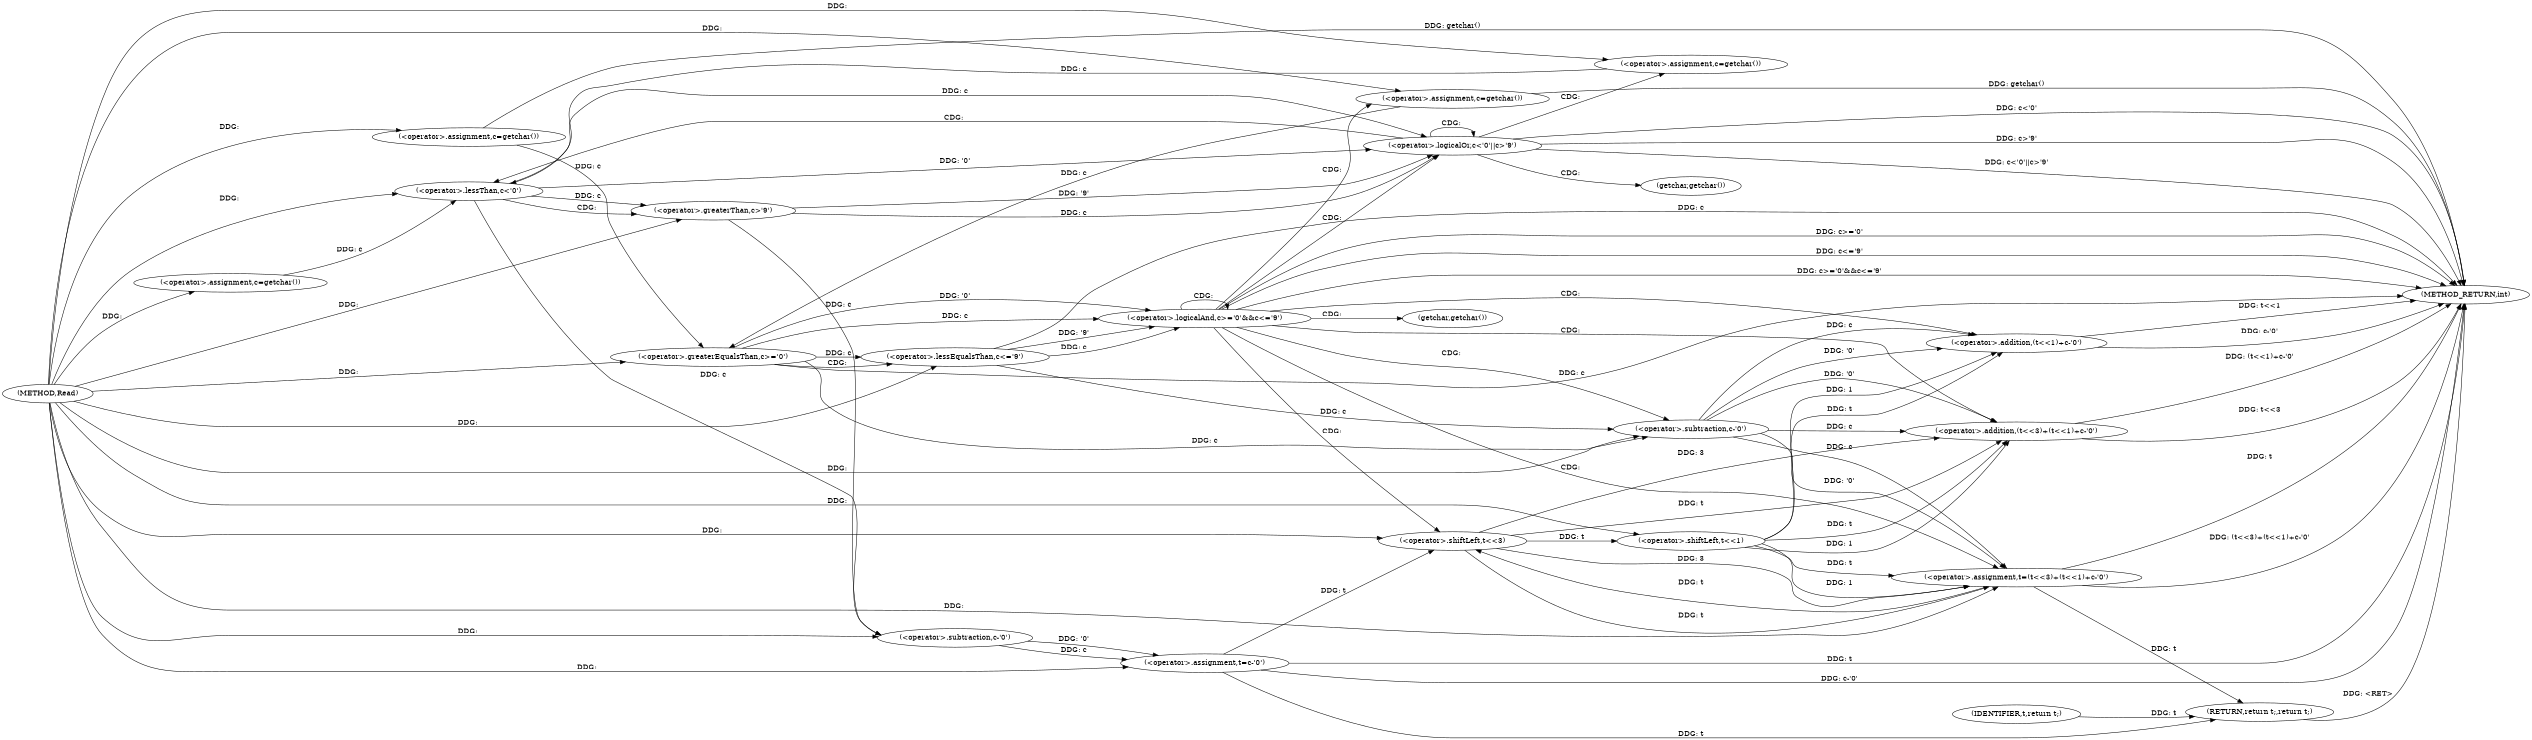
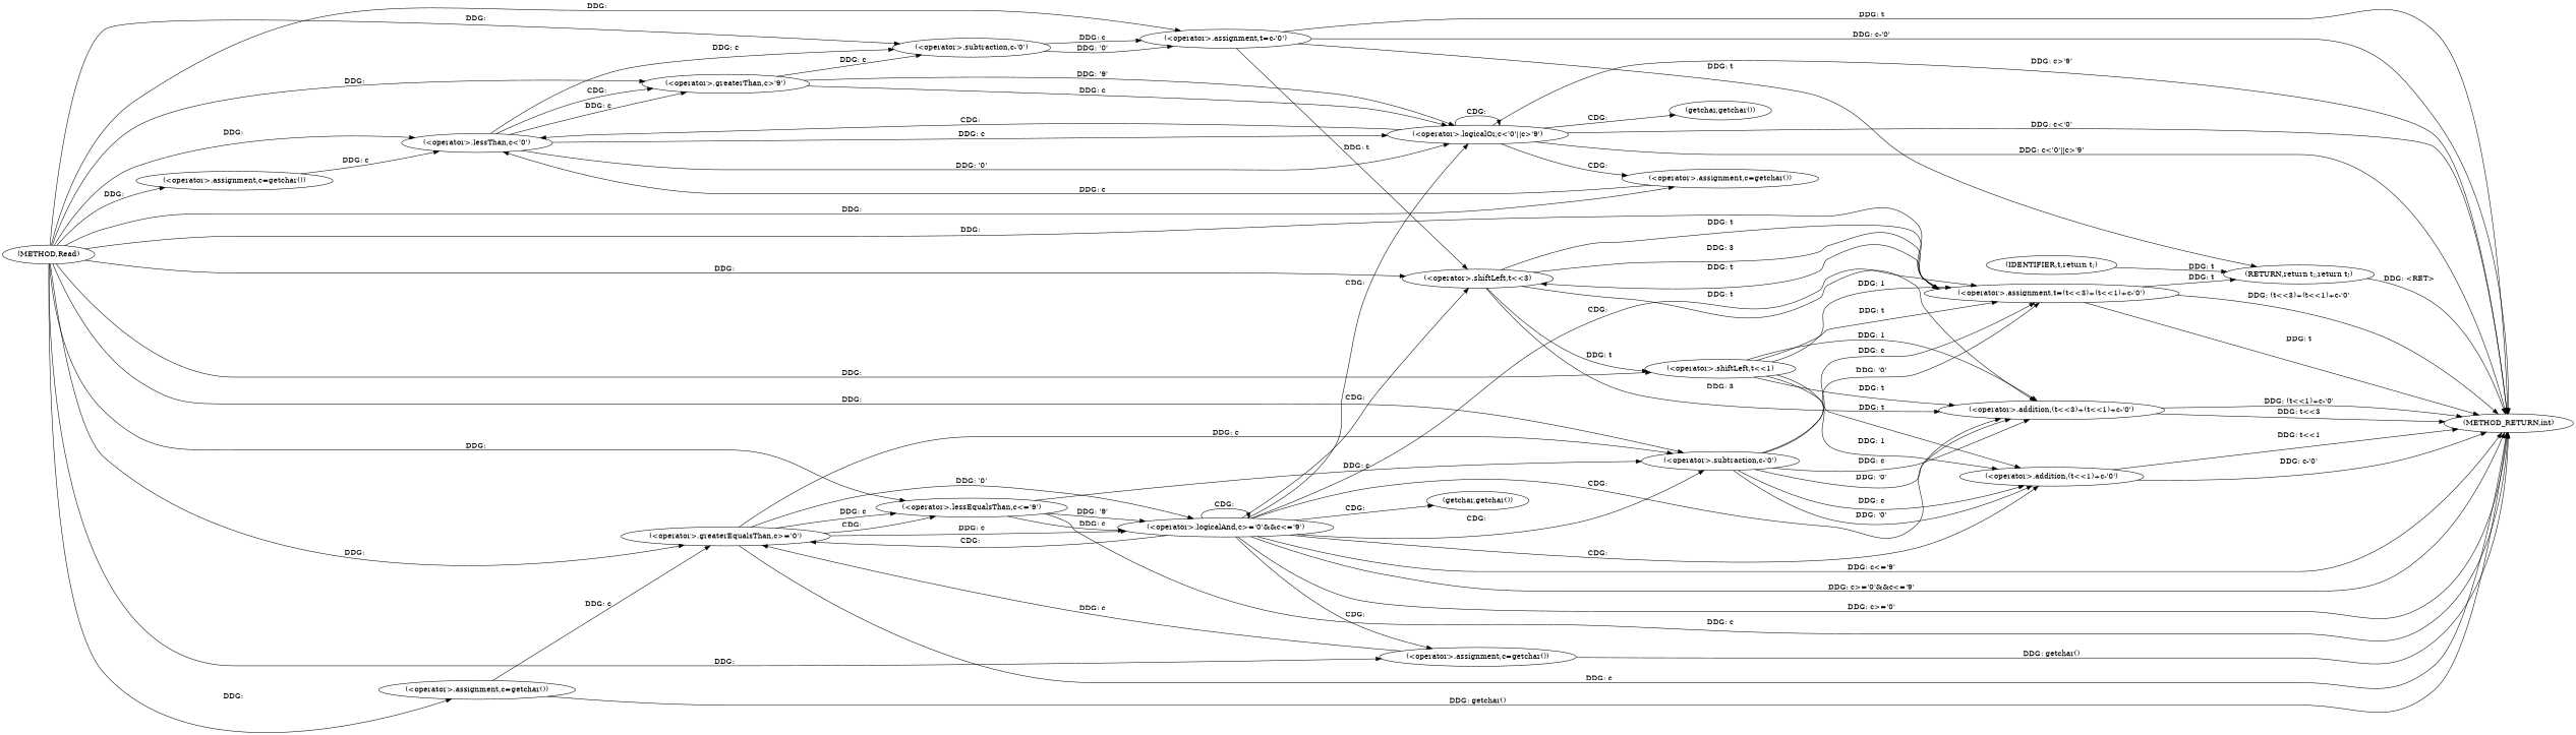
  digraph {
    rankdir=LR
    n1 [label="(METHOD,Read)"]
    n2 [label="(<operator>.assignment,c=getchar())"]
    n3 [label="(<operator>.assignment,t=c-'0')"]
    n4 [label="(<operator>.assignment,c=getchar())"]
    n5 [label="(<operator>.assignment,c=getchar())"]
    n6 [label="(<operator>.subtraction,c-'0')"]
    n7 [label="(<operator>.assignment,t=(t<<3)+(t<<1)+c-'0')"]
    n8 [label="(<operator>.assignment,c=getchar())"]
    n9 [label="(<operator>.lessThan,c<'0')"]
    n10 [label="(<operator>.greaterThan,c>'9')"]
    n11 [label="(<operator>.greaterEqualsThan,c>='0')"]
    n12 [label="(<operator>.lessEqualsThan,c<='9')"]
    n13 [label="(<operator>.shiftLeft,t<<3)"]
    n14 [label="(<operator>.shiftLeft,t<<1)"]
    n15 [label="(<operator>.subtraction,c-'0')"]
    n16 [label="(METHOD_RETURN,int)"]
    n17 [label="(RETURN,return t;,return t;)"]
    n18 [label="(IDENTIFIER,t,return t;)"]
    n19 [label="(<operator>.logicalOr,c<'0'||c>'9')"]
    n20 [label="(<operator>.logicalAnd,c>='0'&&c<='9')"]
    n21 [label="(<operator>.addition,(t<<3)+(t<<1)+c-'0')"]
    n22 [label="(<operator>.addition,(t<<1)+c-'0')"]
    n23 [label="(getchar,getchar())"]
    n24 [label="(getchar,getchar())"]
    n1 -> n2 [label="DDG: "]
    n1 -> n3 [label="DDG: "]
    n1 -> n4 [label="DDG: "]
    n1 -> n5 [label="DDG: "]
    n1 -> n6 [label="DDG: "]
    n1 -> n7 [label="DDG: "]
    n1 -> n8 [label="DDG: "]
    n1 -> n9 [label="DDG: "]
    n1 -> n10 [label="DDG: "]
    n1 -> n11 [label="DDG: "]
    n1 -> n12 [label="DDG: "]
    n1 -> n13 [label="DDG: "]
    n1 -> n14 [label="DDG: "]
    n1 -> n15 [label="DDG: "]
    n2 -> n9 [label="DDG: c"]
    n3 -> n13 [label="DDG: t"]
    n3 -> n16 [label="DDG: t"]
    n3 -> n16 [label="DDG: c-'0'"]
    n3 -> n17 [label="DDG: t"]
    n4 -> n11 [label="DDG: c"]
    n4 -> n16 [label="DDG: getchar()"]
    n5 -> n9 [label="DDG: c"]
    n6 -> n3 [label="DDG: c"]
    n6 -> n3 [label="DDG: '0'"]
    n7 -> n13 [label="DDG: t"]
    n7 -> n16 [label="DDG: t"]
    n7 -> n16 [label="DDG: (t<<3)+(t<<1)+c-'0'"]
    n7 -> n17 [label="DDG: t"]
    n8 -> n11 [label="DDG: c"]
    n8 -> n16 [label="DDG: getchar()"]
    n9 -> n6 [label="DDG: c"]
    n9 -> n10 [label="DDG: c"]
    n9 -> n10 [label="CDG: "]
    n9 -> n19 [label="DDG: '0'"]
    n9 -> n19 [label="DDG: c"]
    n10 -> n6 [label="DDG: c"]
    n10 -> n19 [label="DDG: c"]
    n10 -> n19 [label="DDG: '9'"]
    n11 -> n12 [label="DDG: c"]
    n11 -> n12 [label="CDG: "]
    n11 -> n15 [label="DDG: c"]
    n11 -> n16 [label="DDG: c"]
    n11 -> n20 [label="DDG: '0'"]
    n11 -> n20 [label="DDG: c"]
    n12 -> n15 [label="DDG: c"]
    n12 -> n16 [label="DDG: c"]
    n12 -> n20 [label="DDG: '9'"]
    n12 -> n20 [label="DDG: c"]
    n13 -> n7 [label="DDG: t"]
    n13 -> n7 [label="DDG: 3"]
    n13 -> n14 [label="DDG: t"]
    n13 -> n21 [label="DDG: t"]
    n13 -> n21 [label="DDG: 3"]
    n14 -> n7 [label="DDG: 1"]
    n14 -> n7 [label="DDG: t"]
    n14 -> n21 [label="DDG: 1"]
    n14 -> n21 [label="DDG: t"]
    n14 -> n22 [label="DDG: 1"]
    n14 -> n22 [label="DDG: t"]
    n15 -> n7 [label="DDG: c"]
    n15 -> n7 [label="DDG: '0'"]
    n15 -> n21 [label="DDG: c"]
    n15 -> n21 [label="DDG: '0'"]
    n15 -> n22 [label="DDG: c"]
    n15 -> n22 [label="DDG: '0'"]
    n17 -> n16 [label="DDG: <RET>"]
    n18 -> n17 [label="DDG: t"]
    n19 -> n5 [label="CDG: "]
    n19 -> n9 [label="CDG: "]
    n19 -> n16 [label="DDG: c<'0'"]
    n19 -> n16 [label="DDG: c>'9'"]
    n19 -> n16 [label="DDG: c<'0'||c>'9'"]
    n19 -> n19 [label="CDG: "]
    n19 -> n23 [label="CDG: "]
    n20 -> n7 [label="CDG: "]
    n20 -> n8 [label="CDG: "]
+   n20 -> n11 [label="CDG: "]
    n20 -> n13 [label="CDG: "]
    n20 -> n15 [label="CDG: "]
    n20 -> n16 [label="DDG: c>='0'"]
    n20 -> n16 [label="DDG: c<='9'"]
    n20 -> n16 [label="DDG: c>='0'&&c<='9'"]
    n20 -> n19 [label="CDG: "]
    n20 -> n20 [label="CDG: "]
    n20 -> n21 [label="CDG: "]
    n20 -> n22 [label="CDG: "]
    n20 -> n24 [label="CDG: "]
    n21 -> n16 [label="DDG: t<<3"]
    n21 -> n16 [label="DDG: (t<<1)+c-'0'"]
    n22 -> n16 [label="DDG: t<<1"]
    n22 -> n16 [label="DDG: c-'0'"]
  }
